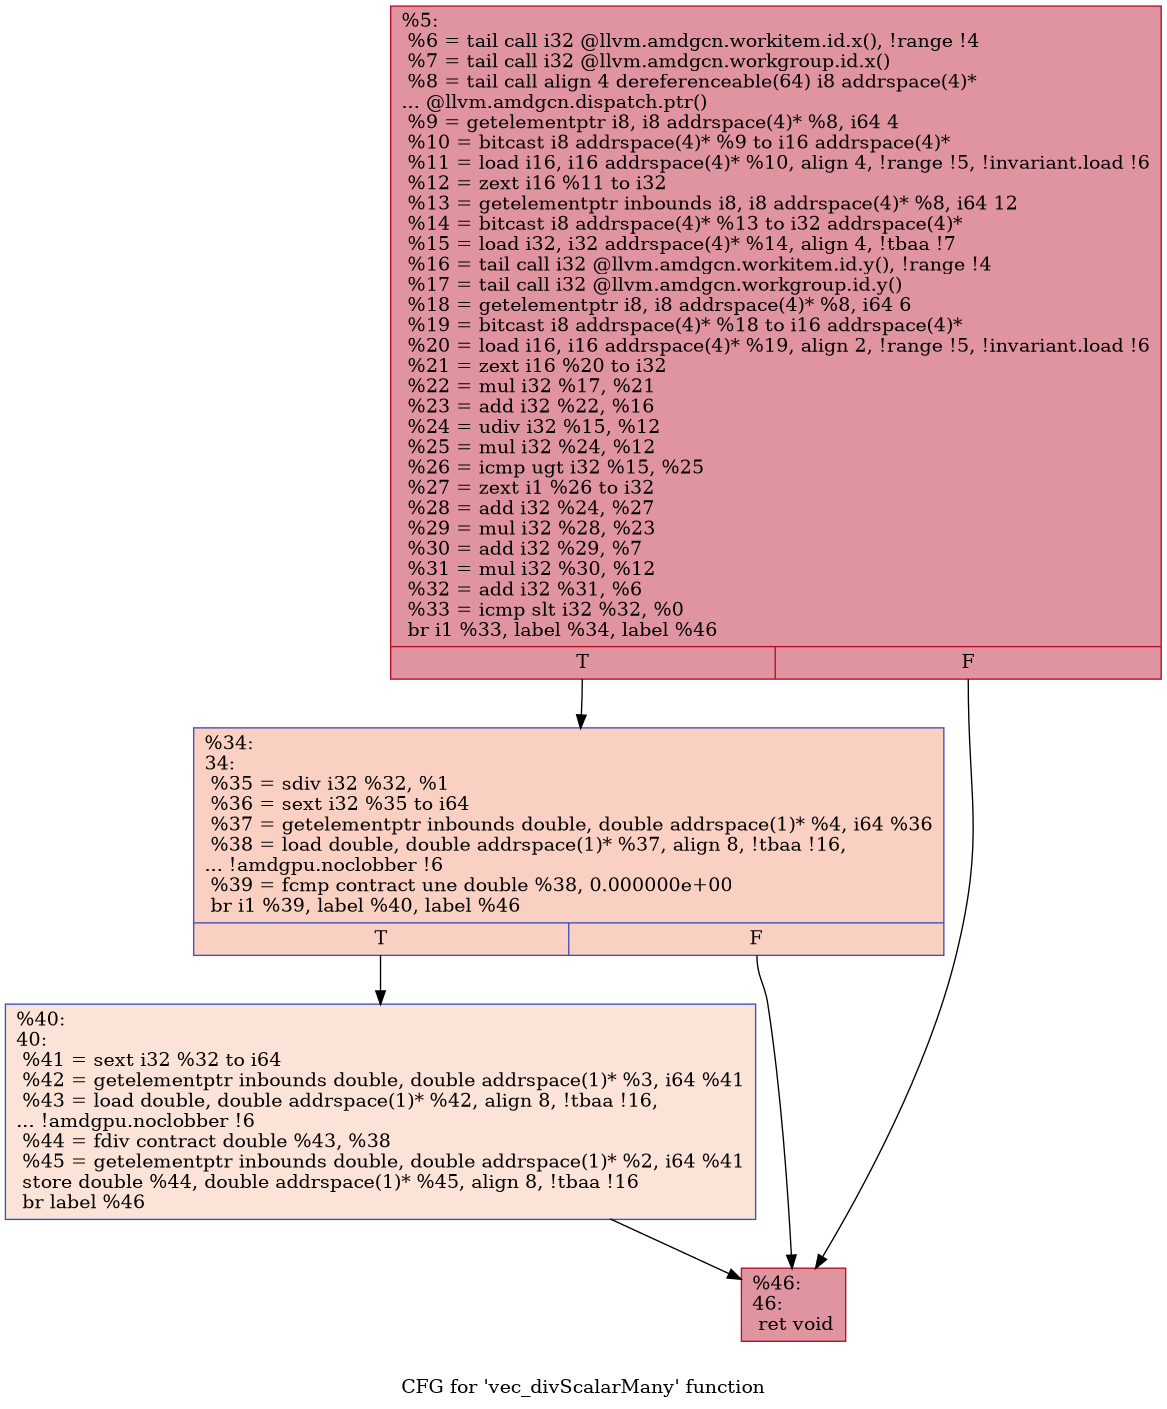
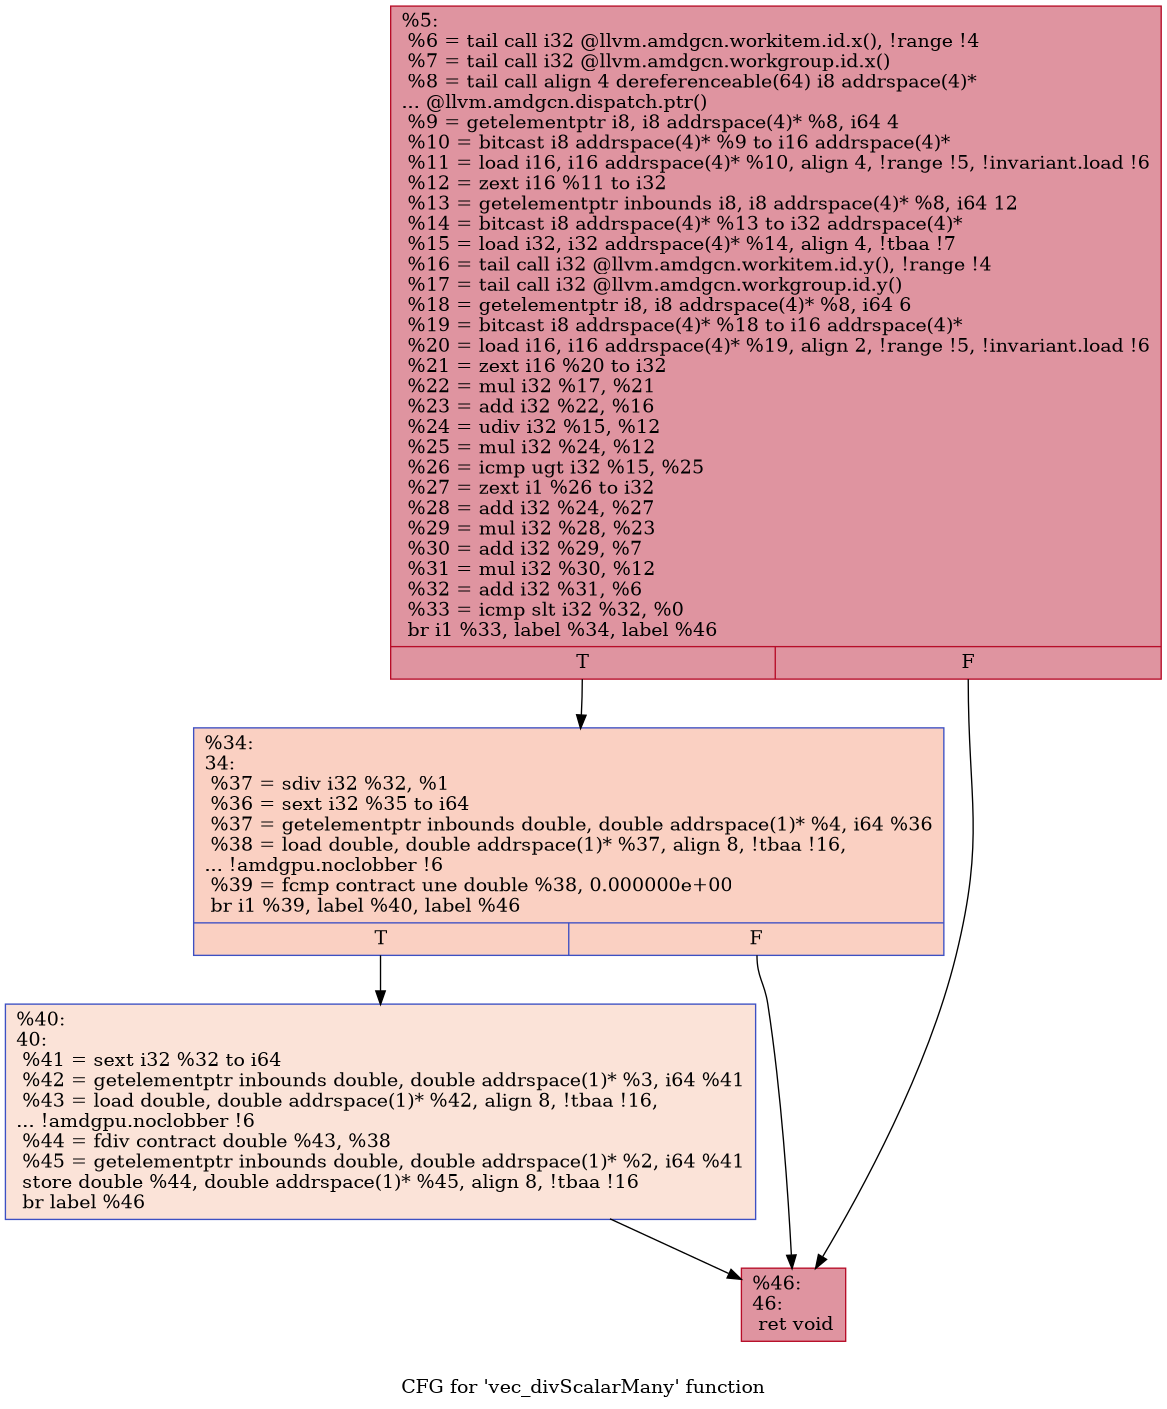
  digraph {
    label="CFG for 'vec_divScalarMany' function"
    node [color="#b70d28ff" fillcolor="#b70d2870" shape=record style=filled]
    edge [tailport=s0]
    n1 [label="{%5:\l  %6 = tail call i32 @llvm.amdgcn.workitem.id.x(), !range !4\l  %7 = tail call i32 @llvm.amdgcn.workgroup.id.x()\l  %8 = tail call align 4 dereferenceable(64) i8 addrspace(4)*\l... @llvm.amdgcn.dispatch.ptr()\l  %9 = getelementptr i8, i8 addrspace(4)* %8, i64 4\l  %10 = bitcast i8 addrspace(4)* %9 to i16 addrspace(4)*\l  %11 = load i16, i16 addrspace(4)* %10, align 4, !range !5, !invariant.load !6\l  %12 = zext i16 %11 to i32\l  %13 = getelementptr inbounds i8, i8 addrspace(4)* %8, i64 12\l  %14 = bitcast i8 addrspace(4)* %13 to i32 addrspace(4)*\l  %15 = load i32, i32 addrspace(4)* %14, align 4, !tbaa !7\l  %16 = tail call i32 @llvm.amdgcn.workitem.id.y(), !range !4\l  %17 = tail call i32 @llvm.amdgcn.workgroup.id.y()\l  %18 = getelementptr i8, i8 addrspace(4)* %8, i64 6\l  %19 = bitcast i8 addrspace(4)* %18 to i16 addrspace(4)*\l  %20 = load i16, i16 addrspace(4)* %19, align 2, !range !5, !invariant.load !6\l  %21 = zext i16 %20 to i32\l  %22 = mul i32 %17, %21\l  %23 = add i32 %22, %16\l  %24 = udiv i32 %15, %12\l  %25 = mul i32 %24, %12\l  %26 = icmp ugt i32 %15, %25\l  %27 = zext i1 %26 to i32\l  %28 = add i32 %24, %27\l  %29 = mul i32 %28, %23\l  %30 = add i32 %29, %7\l  %31 = mul i32 %30, %12\l  %32 = add i32 %31, %6\l  %33 = icmp slt i32 %32, %0\l  br i1 %33, label %34, label %46\l|{<s0>T|<s1>F}}"]
-   n2 [color="#3d50c3ff" fillcolor="#f3947570" label="{%34:\l34:                                               \l  %35 = sdiv i32 %32, %1\l  %36 = sext i32 %35 to i64\l  %37 = getelementptr inbounds double, double addrspace(1)* %4, i64 %36\l  %38 = load double, double addrspace(1)* %37, align 8, !tbaa !16,\l... !amdgpu.noclobber !6\l  %39 = fcmp contract une double %38, 0.000000e+00\l  br i1 %39, label %40, label %46\l|{<s0>T|<s1>F}}"]
+   n2 [color="#3d50c3ff" fillcolor="#f3947570" label="{%34:\l34:                                               \l  %37 = sdiv i32 %32, %1\l  %36 = sext i32 %35 to i64\l  %37 = getelementptr inbounds double, double addrspace(1)* %4, i64 %36\l  %38 = load double, double addrspace(1)* %37, align 8, !tbaa !16,\l... !amdgpu.noclobber !6\l  %39 = fcmp contract une double %38, 0.000000e+00\l  br i1 %39, label %40, label %46\l|{<s0>T|<s1>F}}"]
    n3 [label="{%46:\l46:                                               \l  ret void\l}"]
    n4 [color="#3d50c3ff" fillcolor="#f6bfa670" label="{%40:\l40:                                               \l  %41 = sext i32 %32 to i64\l  %42 = getelementptr inbounds double, double addrspace(1)* %3, i64 %41\l  %43 = load double, double addrspace(1)* %42, align 8, !tbaa !16,\l... !amdgpu.noclobber !6\l  %44 = fdiv contract double %43, %38\l  %45 = getelementptr inbounds double, double addrspace(1)* %2, i64 %41\l  store double %44, double addrspace(1)* %45, align 8, !tbaa !16\l  br label %46\l}"]
    n1 -> n2
    n1 -> n3 [tailport=s1]
    n2 -> n3 [tailport=s1]
    n2 -> n4
    n4 -> n3 [tailport=""]
  }
